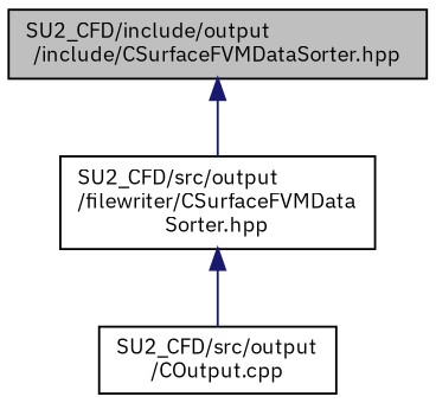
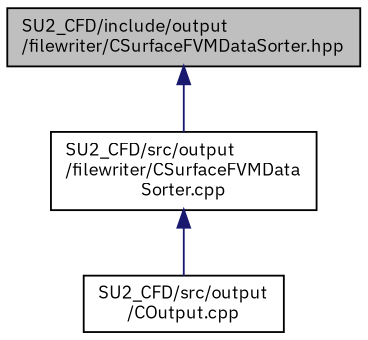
  digraph {
    fontname="IBM Plex Sans"
    node [color=black fillcolor=white fontname="IBM Plex Sans" fontsize=10 shape=record style=filled]
    edge [color=midnightblue dir=back fontname="IBM Plex Sans" fontsize=10 labelfontname=Helvetica labelfontsize=10 style=solid]
-   n1 [fillcolor=grey75 fontcolor=black height=0.2 label="SU2_CFD/include/output\l/include/CSurfaceFVMDataSorter.hpp" width=0.4]
-   n2 [height=0.2 label="SU2_CFD/src/output\l/filewriter/CSurfaceFVMData\lSorter.hpp" width=0.4]
+   n1 [fillcolor=grey75 fontcolor=black height=0.2 label="SU2_CFD/include/output\l/filewriter/CSurfaceFVMDataSorter.hpp" width=0.4]
+   n2 [height=0.2 label="SU2_CFD/src/output\l/filewriter/CSurfaceFVMData\lSorter.cpp" width=0.4]
    n3 [height=0.2 label="SU2_CFD/src/output\l/COutput.cpp" width=0.4]
    n1 -> n2
    n2 -> n3
  }
